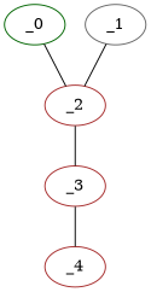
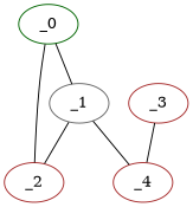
  graph {
    node [color=brown]
    _0 [color=darkgreen x=0.417554 y=2.69382]
    _1 [color=gray40 x=0.932529 y=0.178152]
    _2 [x=2.68012 y=3.09755]
    _4 [x=1.58925 y=2.21396]
    _3 [x=1.6943 y=0.326569]
+   _0 -- _1
    _0 -- _2
    _1 -- _2
-   _2 -- _3
+   _1 -- _4
    _3 -- _4
  }
